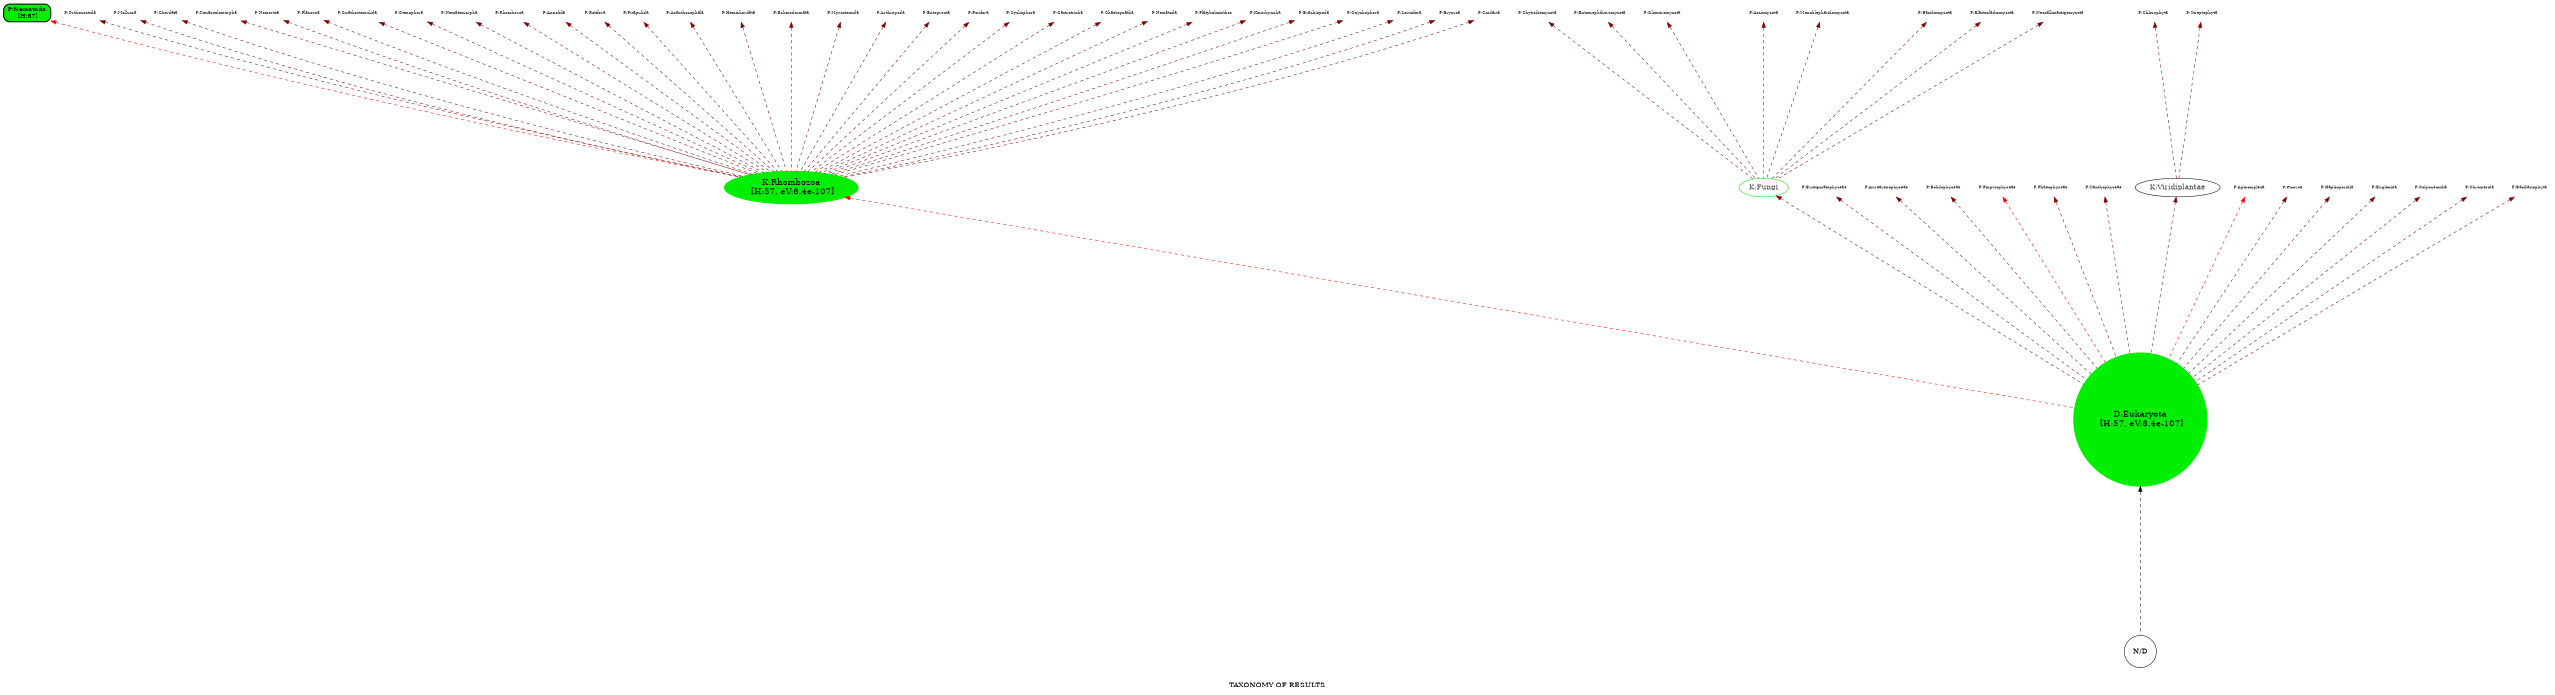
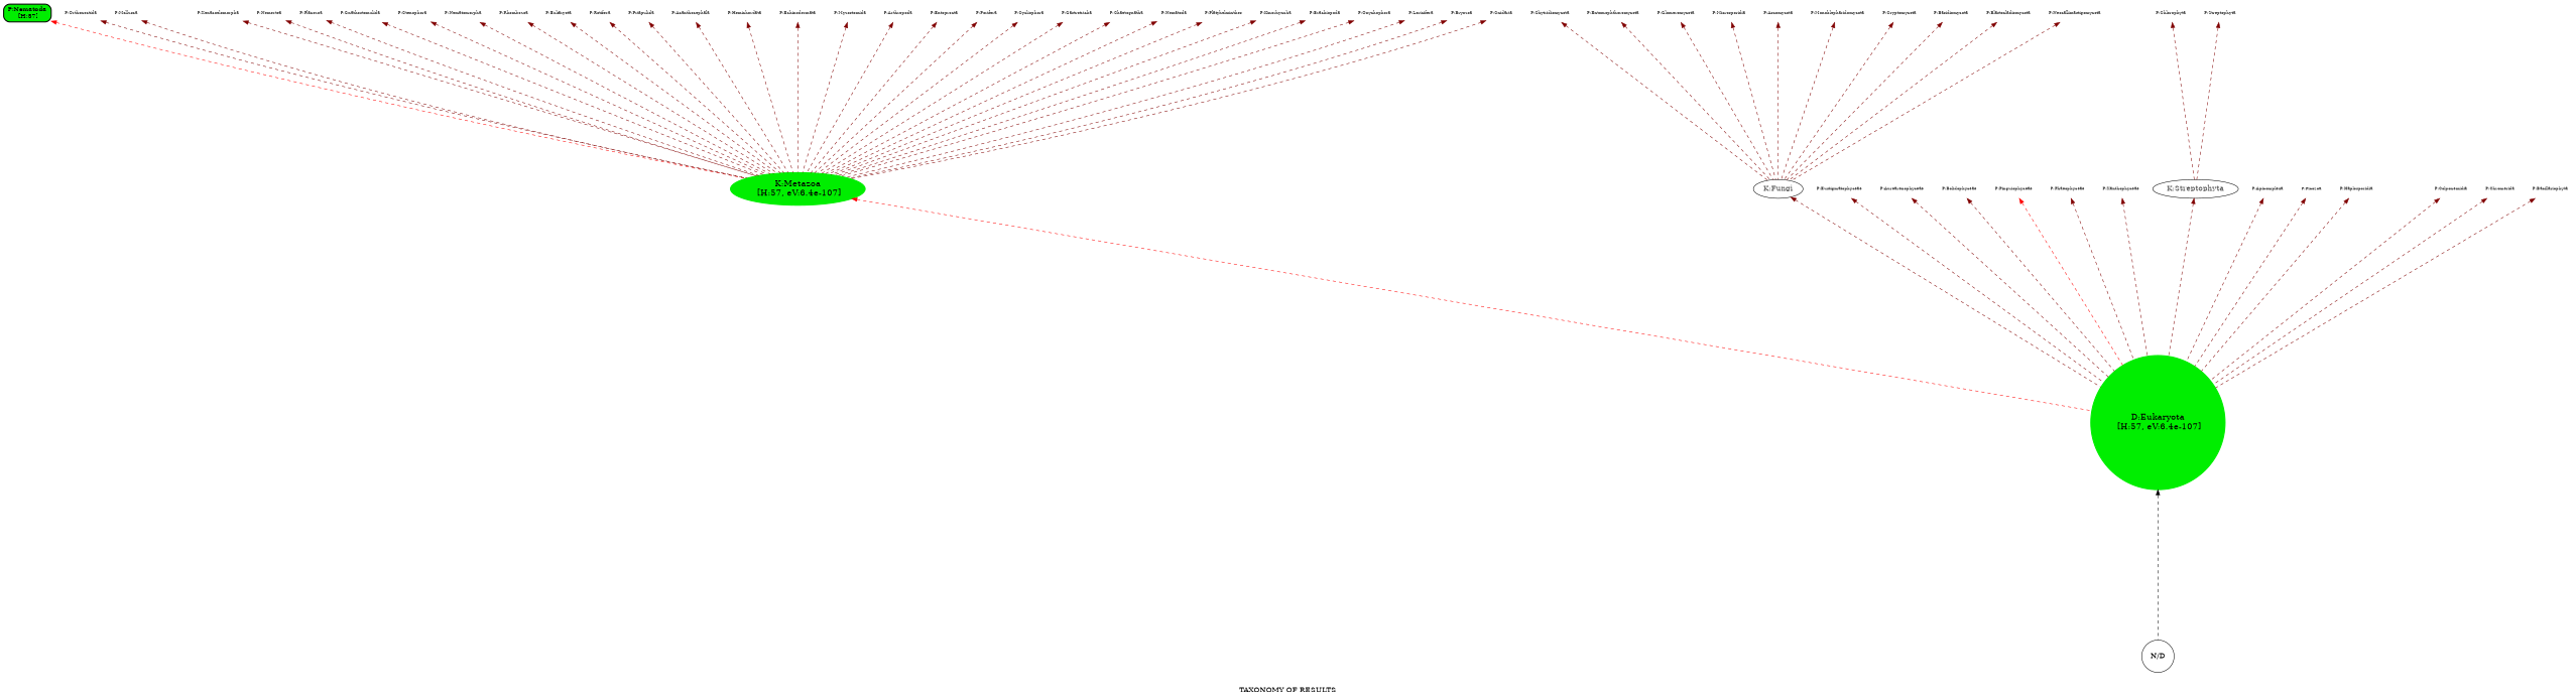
  digraph {
    label="TAXONOMY OF RESULTS"
    ranksep=4
    root="N/D"
    node [shape=plaintext fontsize=8 fontcolor="#505050"]
    edge [color="#800000" dir=back style=dashed]
    "N/D" [height=0.1 shape=circle width=0.1 fontsize="" fontcolor=""]
    n2 [color=black fillcolor="#00ee00" fontsize=12 height=0.01 label="P:Nematoda\n [H:57]" shape=box style="rounded,filled,bold" width=0.01 fontcolor=""]
-   n3 [color="#00ee00" fillcolor="#00ee00" fontsize=16 height=0.01 label="K:Rhombozoa\n [H:57, eV:6.4e-107]" shape=ellipse style="rounded,filled,bold" width=0.01 fontcolor=""]
+   n3 [color="#00ee00" fillcolor="#00ee00" fontsize=16 height=0.01 label="K:Metazoa\n [H:57, eV:6.4e-107]" shape=ellipse style="rounded,filled,bold" width=0.01 fontcolor=""]
    n4 [color="#00ee00" fillcolor="#00ee00" fontsize=16 height=0.01 label="D:Eukaryota\n [H:57, eV:6.4e-107]" shape=circle style="rounded,filled,bold" width=0.01 fontcolor=""]
    "P:Orthonectida"
    "P:Mollusca"
-   "P:Chordata"
    "P:Xenacoelomorpha"
    "P:Nemertea"
    "P:Placozoa"
    "P:Gnathostomulida"
-   "K:Fungi" [fontsize=14 shape=ellipse color="#00ee00"]
+   "K:Fungi" [fontsize=14 shape=ellipse]
    "P:Chytridiomycota"
    "P:Entomophthoromycota"
    "P:Eustigmatophyceae"
    "P:Ctenophora"
    "P:Glomeromycota"
+   "P:Microsporidia"
    "P:Nematomorpha"
    "P:Rhombozoa"
    "P:Aurearenophyceae"
-   "P:Annelida"
+   "P:Annelida" [label="P:Eukaryota"]
    "P:Rotifera"
    "P:Priapulida"
    "P:Ascomycota"
    "P:Bolidophyceae" [color="#00ee00"]
    "P:Acanthocephala"
    "P:Monoblepharidomycota"
    "P:Pinguiophyceae"
    "P:Phaeophyceae"
    "P:Hemichordata"
    "P:Echinodermata"
    "P:Myzostomida"
    "P:Arthropoda"
+   "P:Cryptomycota"
    "P:Xanthophyceae"
-   "K:Viridiplantae" [fontsize=14 shape=ellipse]
+   "K:Viridiplantae" [fontsize=14 shape=ellipse label="K:Streptophyta"]
    "P:Chlorophyta"
    "P:Apicomplexa"
    "P:Entoprocta"
    "P:Porifera"
    "P:Picozoa"
    "P:Cycliophora"
    "P:Haplosporidia"
    "P:Gastrotricha"
-   "P:Euglenida"
    "P:Basidiomycota"
    "P:Blastocladiomycota"
    "P:Chaetognatha"
    n50 [label="P:Nematoda"]
    "P:Colponemidia" [color="#00ee00"]
    "P:Platyhelminthes"
    "P:Chromerida"
    "P:Kinorhyncha"
    "P:Streptophyta"
    "P:Brachiopoda"
    "P:Neocallimastigomycota"
    "P:Bacillariophyta"
    "P:Onychophora"
    "P:Loricifera"
    "P:Bryozoa"
    "P:Cnidaria"
    n2 -> n3 [color="#ff0000"]
    n3 -> n4 [color="#ff0000"]
    n4 -> "N/D" [color=""]
    "P:Orthonectida" -> n3
    "P:Mollusca" -> n3
-   "P:Chordata" -> n3
    "P:Xenacoelomorpha" -> n3
    "P:Nemertea" -> n3
    "P:Placozoa" -> n3
    "P:Gnathostomulida" -> n3
    "K:Fungi" -> n4
    "P:Chytridiomycota" -> "K:Fungi"
    "P:Entomophthoromycota" -> "K:Fungi"
    "P:Eustigmatophyceae" -> n4
    "P:Ctenophora" -> n3
    "P:Glomeromycota" -> "K:Fungi"
+   "P:Microsporidia" -> "K:Fungi"
    "P:Nematomorpha" -> n3
    "P:Rhombozoa" -> n3
    "P:Aurearenophyceae" -> n4
    "P:Annelida" -> n3
    "P:Rotifera" -> n3
    "P:Priapulida" -> n3
    "P:Ascomycota" -> "K:Fungi"
    "P:Bolidophyceae" -> n4
    "P:Acanthocephala" -> n3
    "P:Monoblepharidomycota" -> "K:Fungi"
    "P:Pinguiophyceae" -> n4 [color="#ff0000"]
    "P:Phaeophyceae" -> n4
    "P:Hemichordata" -> n3
    "P:Echinodermata" -> n3
    "P:Myzostomida" -> n3
    "P:Arthropoda" -> n3
+   "P:Cryptomycota" -> "K:Fungi"
    "P:Xanthophyceae" -> n4
    "K:Viridiplantae" -> n4
    "P:Chlorophyta" -> "K:Viridiplantae"
-   "P:Apicomplexa" -> n4 [color="#ff0000"]
+   "P:Apicomplexa" -> n4
    "P:Entoprocta" -> n3
    "P:Porifera" -> n3
    "P:Picozoa" -> n4
    "P:Cycliophora" -> n3
    "P:Haplosporidia" -> n4
    "P:Gastrotricha" -> n3
-   "P:Euglenida" -> n4
    "P:Basidiomycota" -> "K:Fungi"
    "P:Blastocladiomycota" -> "K:Fungi"
    "P:Chaetognatha" -> n3
    n50 -> n3
    "P:Colponemidia" -> n4
    "P:Platyhelminthes" -> n3
    "P:Chromerida" -> n4
    "P:Kinorhyncha" -> n3
    "P:Streptophyta" -> "K:Viridiplantae"
    "P:Brachiopoda" -> n3
    "P:Neocallimastigomycota" -> "K:Fungi"
    "P:Bacillariophyta" -> n4
    "P:Onychophora" -> n3
    "P:Loricifera" -> n3
    "P:Bryozoa" -> n3
    "P:Cnidaria" -> n3
  }
